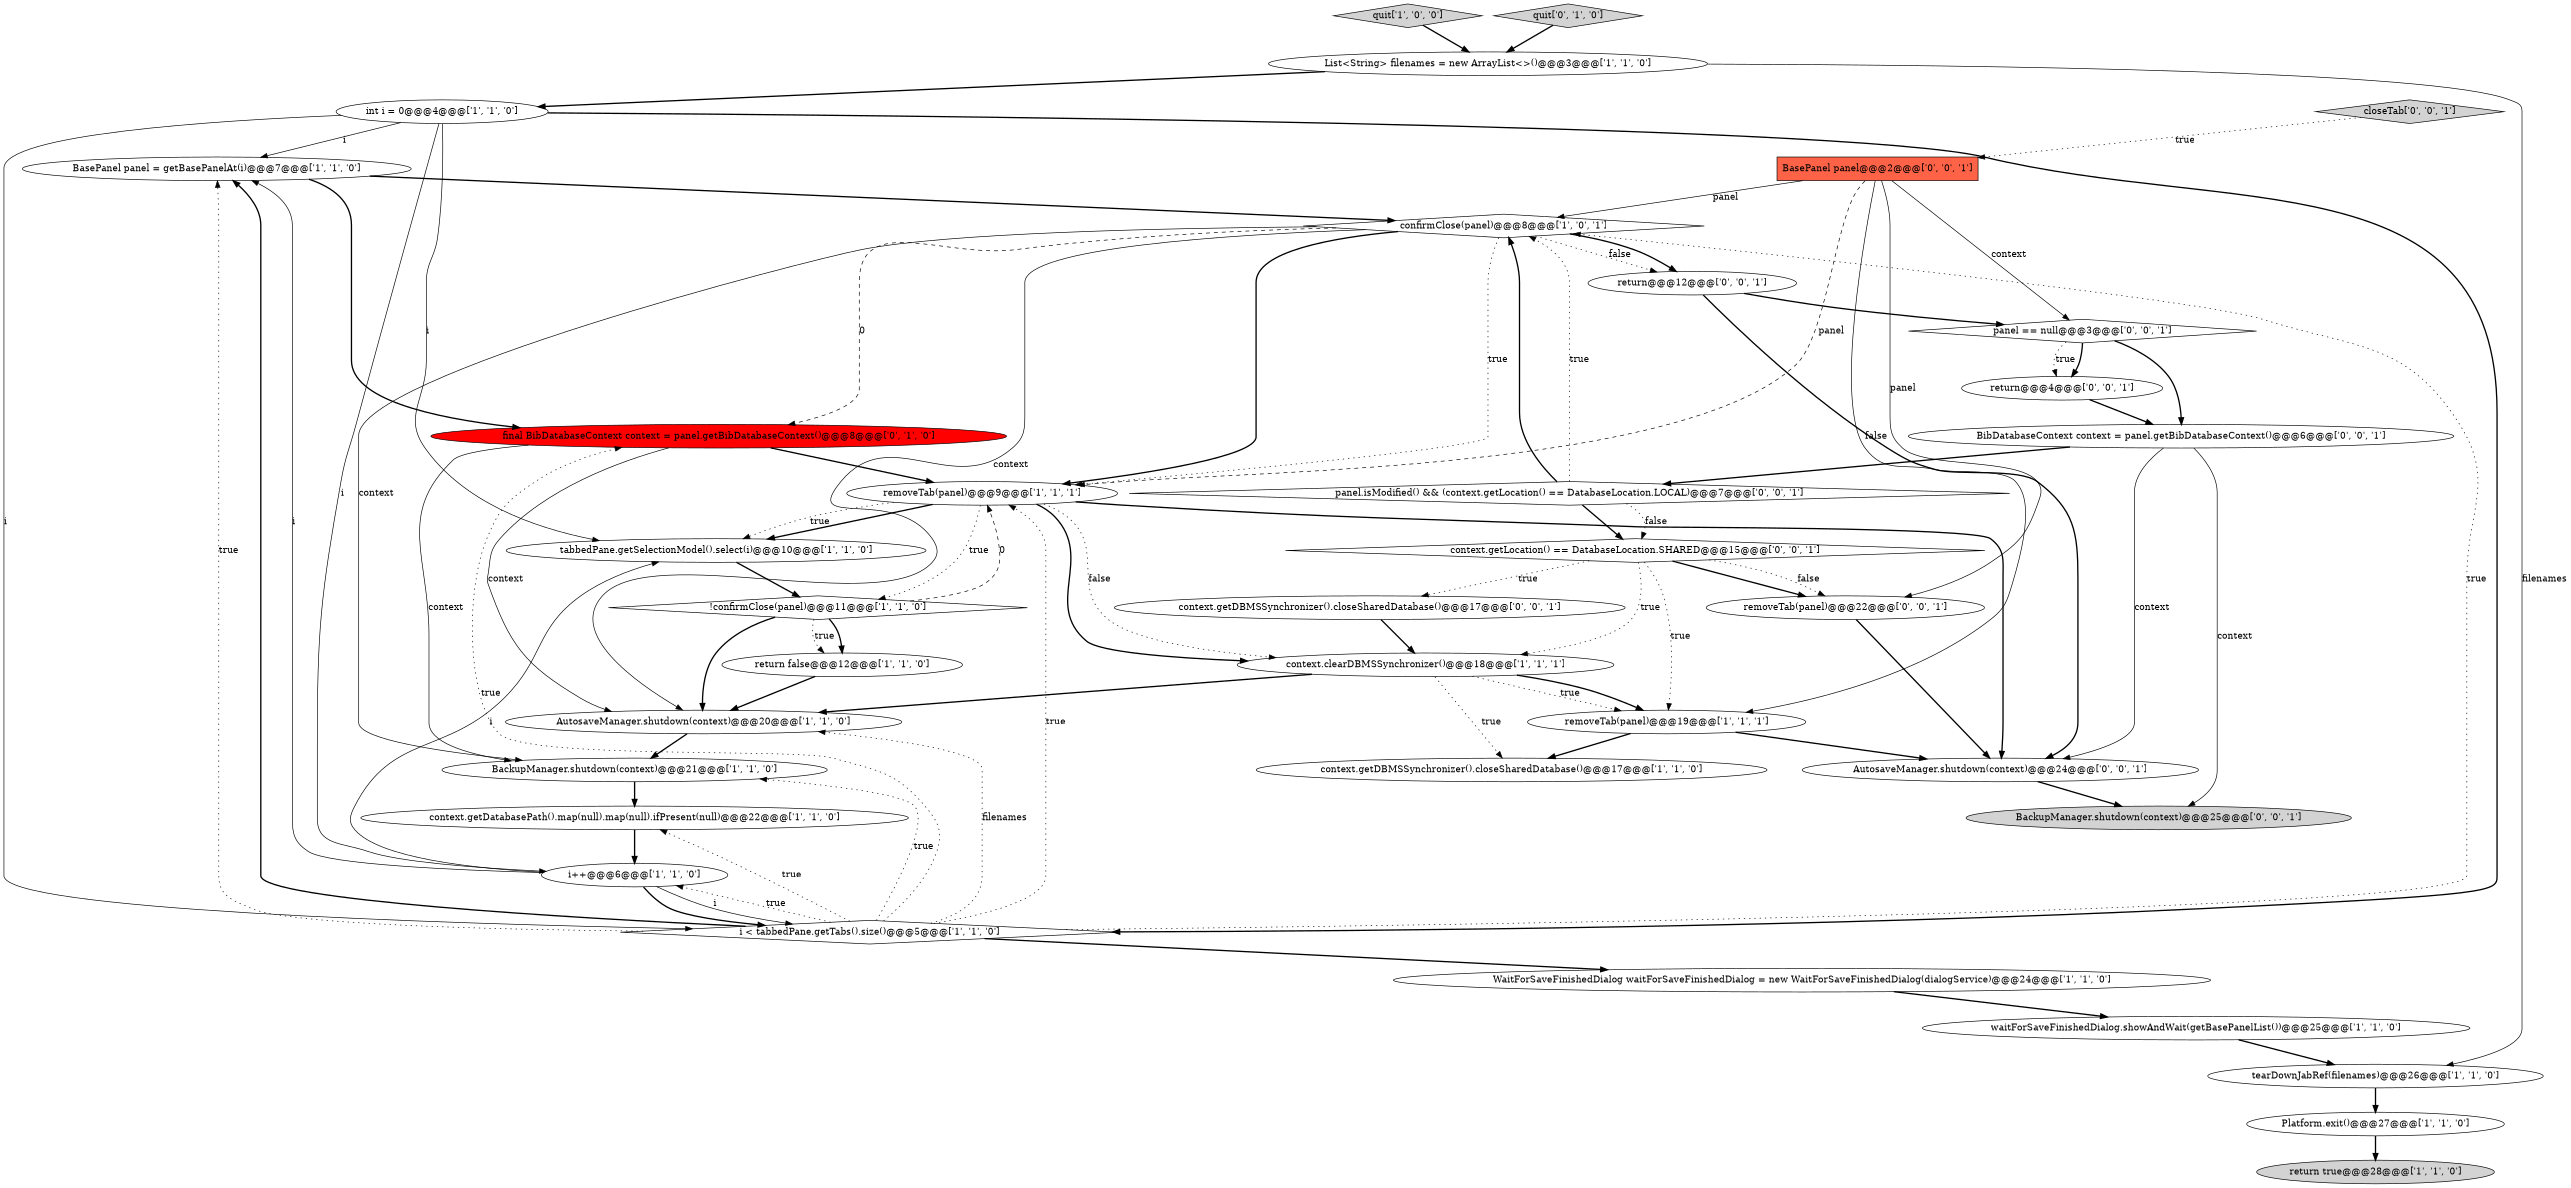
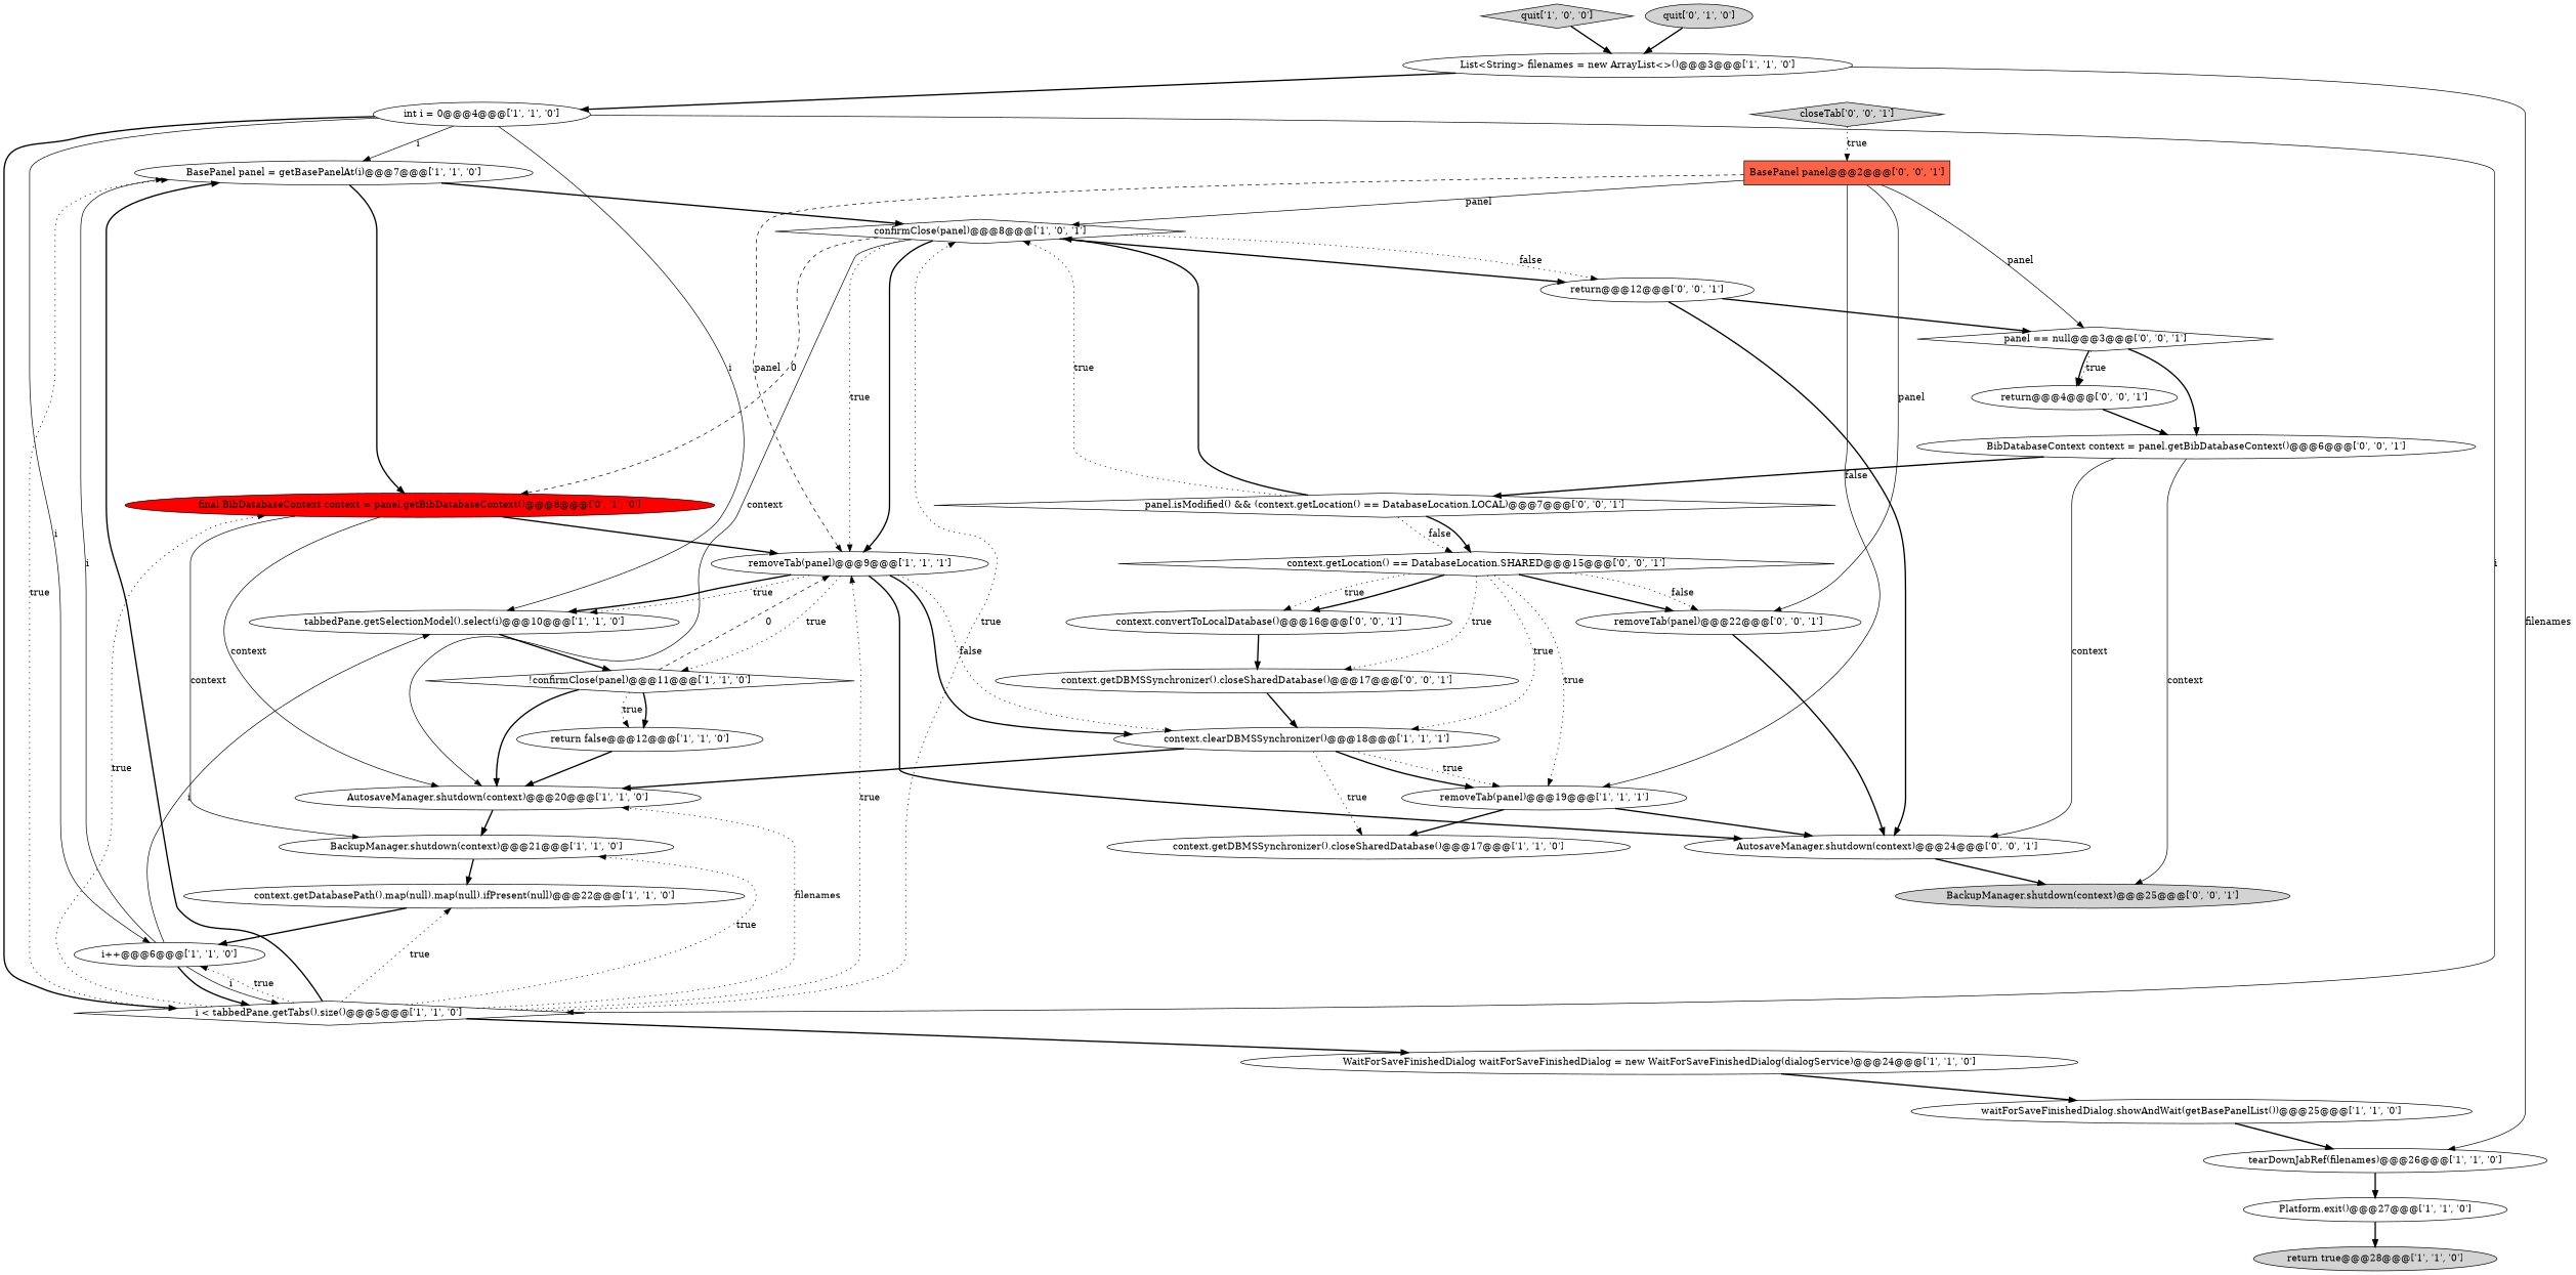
  digraph {
    node [fillcolor=white shape=ellipse style=filled]
    edge [style=bold]
    n1 [label="int i = 0@@@4@@@['1', '1', '0']"]
    n2 [label="BasePanel panel = getBasePanelAt(i)@@@7@@@['1', '1', '0']"]
    n3 [label="i++@@@6@@@['1', '1', '0']"]
    n4 [label="tabbedPane.getSelectionModel().select(i)@@@10@@@['1', '1', '0']"]
    n5 [label="i < tabbedPane.getTabs().size()@@@5@@@['1', '1', '0']" shape=diamond]
    n6 [label="confirmClose(panel)@@@8@@@['1', '0', '1']" shape=diamond]
    n7 [fillcolor=red label="final BibDatabaseContext context = panel.getBibDatabaseContext()@@@8@@@['0', '1', '0']"]
    n8 [label="!confirmClose(panel)@@@11@@@['1', '1', '0']" shape=diamond]
    n9 [label="WaitForSaveFinishedDialog waitForSaveFinishedDialog = new WaitForSaveFinishedDialog(dialogService)@@@24@@@['1', '1', '0']"]
    n10 [label="context.getDatabasePath().map(null).map(null).ifPresent(null)@@@22@@@['1', '1', '0']"]
    n11 [label="removeTab(panel)@@@9@@@['1', '1', '1']"]
    n12 [label="AutosaveManager.shutdown(context)@@@20@@@['1', '1', '0']"]
    n13 [label="BackupManager.shutdown(context)@@@21@@@['1', '1', '0']"]
    n14 [label="waitForSaveFinishedDialog.showAndWait(getBasePanelList())@@@25@@@['1', '1', '0']"]
    n15 [label="tearDownJabRef(filenames)@@@26@@@['1', '1', '0']"]
    n16 [label="context.getLocation() == DatabaseLocation.SHARED@@@15@@@['0', '0', '1']" shape=diamond]
+   n17 [label="context.convertToLocalDatabase()@@@16@@@['0', '0', '1']"]
    n18 [label="context.clearDBMSSynchronizer()@@@18@@@['1', '1', '1']"]
    n19 [label="removeTab(panel)@@@22@@@['0', '0', '1']"]
    n20 [label="removeTab(panel)@@@19@@@['1', '1', '1']"]
    n21 [label="context.getDBMSSynchronizer().closeSharedDatabase()@@@17@@@['0', '0', '1']"]
    n22 [label="context.getDBMSSynchronizer().closeSharedDatabase()@@@17@@@['1', '1', '0']"]
    n23 [label="AutosaveManager.shutdown(context)@@@24@@@['0', '0', '1']"]
    n24 [fillcolor=tomato label="BasePanel panel@@@2@@@['0', '0', '1']" shape=box]
    n25 [label="panel == null@@@3@@@['0', '0', '1']" shape=diamond]
    n26 [label="BibDatabaseContext context = panel.getBibDatabaseContext()@@@6@@@['0', '0', '1']"]
    n27 [label="return@@@4@@@['0', '0', '1']"]
    n28 [label="return@@@12@@@['0', '0', '1']"]
    n29 [label="return false@@@12@@@['1', '1', '0']"]
    n30 [fillcolor=lightgray label="BackupManager.shutdown(context)@@@25@@@['0', '0', '1']"]
    n31 [label="List<String> filenames = new ArrayList<>()@@@3@@@['1', '1', '0']"]
    n32 [label="Platform.exit()@@@27@@@['1', '1', '0']"]
    n33 [fillcolor=lightgray label="return true@@@28@@@['1', '1', '0']"]
    n34 [label="panel.isModified() && (context.getLocation() == DatabaseLocation.LOCAL)@@@7@@@['0', '0', '1']" shape=diamond]
    n35 [fillcolor=lightgray label="quit['1', '0', '0']" shape=diamond]
    n36 [fillcolor=lightgray label="closeTab['0', '0', '1']" shape=diamond]
-   n37 [fillcolor=lightgray label="quit['0', '1', '0']" shape=diamond]
+   n37 [fillcolor=lightgray label="quit['0', '1', '0']"]
    n1 -> n2 [label=i style=solid]
    n1 -> n3 [label=i style=solid]
    n1 -> n4 [label=i style=solid]
    n1 -> n5
    n1 -> n5 [label=i style=solid]
    n2 -> n6
    n2 -> n7
    n3 -> n2 [label=i style=solid]
    n3 -> n4 [label=i style=solid]
    n3 -> n5
    n3 -> n5 [label=i style=solid]
    n4 -> n8
    n5 -> n2 [label=true style=dotted]
    n5 -> n2
    n5 -> n3 [label=true style=dotted]
    n5 -> n6 [label=true style=dotted]
    n5 -> n7 [label=true style=dotted]
    n5 -> n9
    n5 -> n10 [label=true style=dotted]
    n5 -> n11 [label=true style=dotted]
    n5 -> n12 [label=filenames style=dotted]
    n5 -> n13 [label=true style=dotted]
    n6 -> n7 [label=0 style=dashed]
    n6 -> n11
    n6 -> n11 [label=true style=dotted]
    n6 -> n12 [label=context style=solid]
-   n6 -> n13 [label=context style=solid]
    n6 -> n28 [label=false style=dotted]
    n6 -> n28
    n7 -> n11
    n7 -> n12 [label=context style=solid]
    n7 -> n13 [label=context style=solid]
    n8 -> n11 [label=0 style=dashed]
    n8 -> n12
    n8 -> n29
    n8 -> n29 [label=true style=dotted]
    n9 -> n14
    n10 -> n3
    n11 -> n4
    n11 -> n4 [label=true style=dotted]
    n11 -> n8 [label=true style=dotted]
    n11 -> n18
    n11 -> n18 [label=false style=dotted]
    n11 -> n23
    n12 -> n13
    n13 -> n10
    n14 -> n15
    n15 -> n32
+   n16 -> n17 [label=true style=dotted]
+   n16 -> n17
    n16 -> n18 [label=true style=dotted]
    n16 -> n19 [label=false style=dotted]
    n16 -> n19
    n16 -> n20 [label=true style=dotted]
    n16 -> n21 [label=true style=dotted]
+   n17 -> n21
    n18 -> n12
    n18 -> n20 [label=true style=dotted]
    n18 -> n20
    n18 -> n22 [label=true style=dotted]
    n19 -> n23
    n20 -> n22
    n20 -> n23
    n21 -> n18
    n23 -> n30
    n24 -> n6 [label=panel style=solid]
    n24 -> n11 [label=panel style=dashed]
    n24 -> n19 [label=panel style=solid]
    n24 -> n20 [label=false style=solid]
-   n24 -> n25 [label=context style=solid]
+   n24 -> n25 [label=panel style=solid]
    n25 -> n26
    n25 -> n27
    n25 -> n27 [label=true style=dotted]
    n26 -> n23 [label=context style=solid]
    n26 -> n30 [label=context style=solid]
    n26 -> n34
    n27 -> n26
    n28 -> n23
    n28 -> n25
    n29 -> n12
    n31 -> n1
    n31 -> n15 [label=filenames style=solid]
    n32 -> n33
    n34 -> n6 [label=true style=dotted]
    n34 -> n6
    n34 -> n16 [label=false style=dotted]
    n34 -> n16
    n35 -> n31
    n36 -> n24 [label=true style=dotted]
    n37 -> n31
  }
